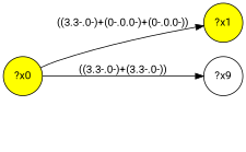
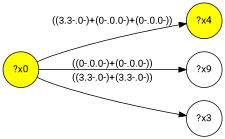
  digraph {
    fontname=Roboto
    rankdir=LR
    node [fontname=Roboto shape=circle]
    edge [fontname=Roboto]
    n1 [fillcolor=yellow label="?x0" style="filled,"]
-   n2 [fillcolor=yellow label="?x1" style="filled,"]
+   n2 [fillcolor=yellow label="?x4" style="filled,"]
    n3 [label="?x9"]
+   n4 [label="?x3"]
    n1 -> n2 [label="((3.3-.0-)+(0-.0.0-)+(0-.0.0-))"]
-   n1 -> n3 [label="((3.3-.0-)+(3.3-.0-))"]
+   n1 -> n3 [label="((0-.0.0-)+(0-.0.0-))"]
+   n1 -> n4 [label="((3.3-.0-)+(3.3-.0-))"]
  }
